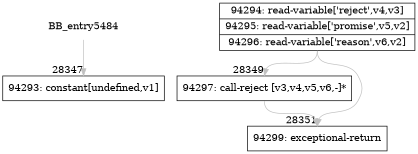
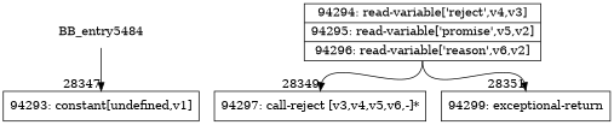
  digraph {
    rankdir=TD
    node [shape=record]
    edge [headport=n tailport=s]
    n1 [label=BB_entry5484 shape=none]
    n2 [label="{94293: constant[undefined,v1]}"]
    n3 [label="{94294: read-variable['reject',v4,v3]|94295: read-variable['promise',v5,v2]|94296: read-variable['reason',v6,v2]}"]
    n4 [label="{94297: call-reject [v3,v4,v5,v6,-]*}"]
    n5 [label="{94299: exceptional-return}"]
-   n1 -> n2 [headlabel="    28347" color=gray]
-   n3 -> n4 [headlabel="      28349" color=gray]
-   n3 -> n5 [color=gray headlabel="      28351"]
-   n4 -> n5 [color=gray]
+   n1 -> n2 [headlabel="    28347"]
+   n3 -> n4 [headlabel="      28349"]
+   n3 -> n5 [color=black headlabel="      28351"]
  }
